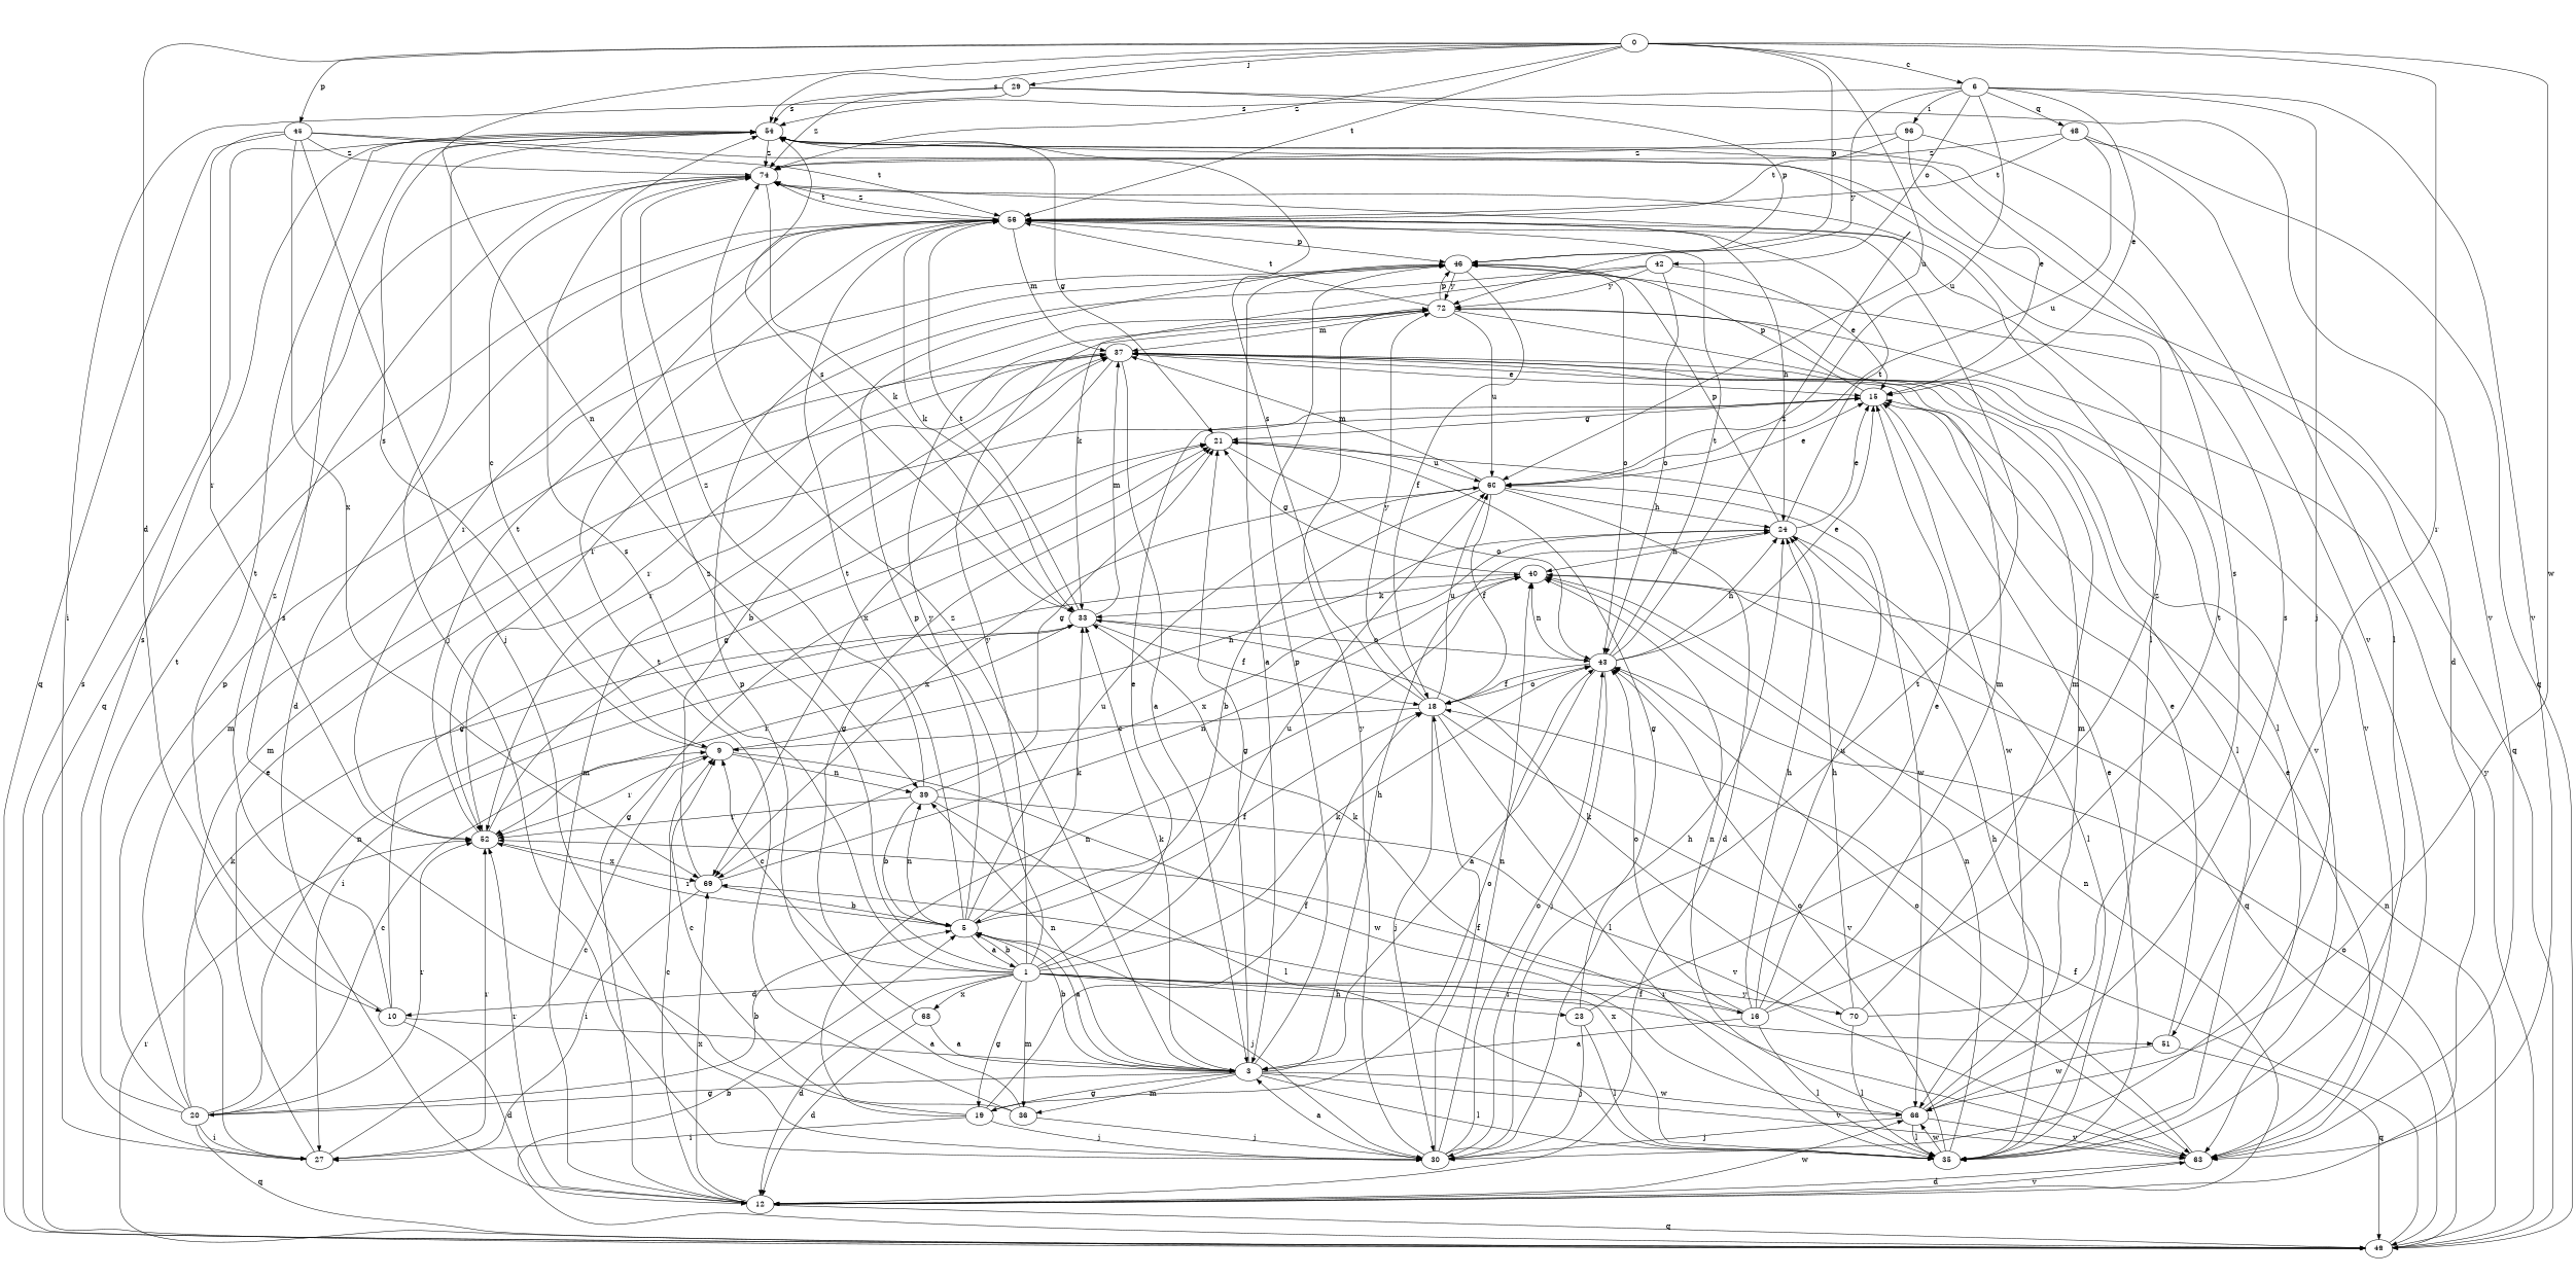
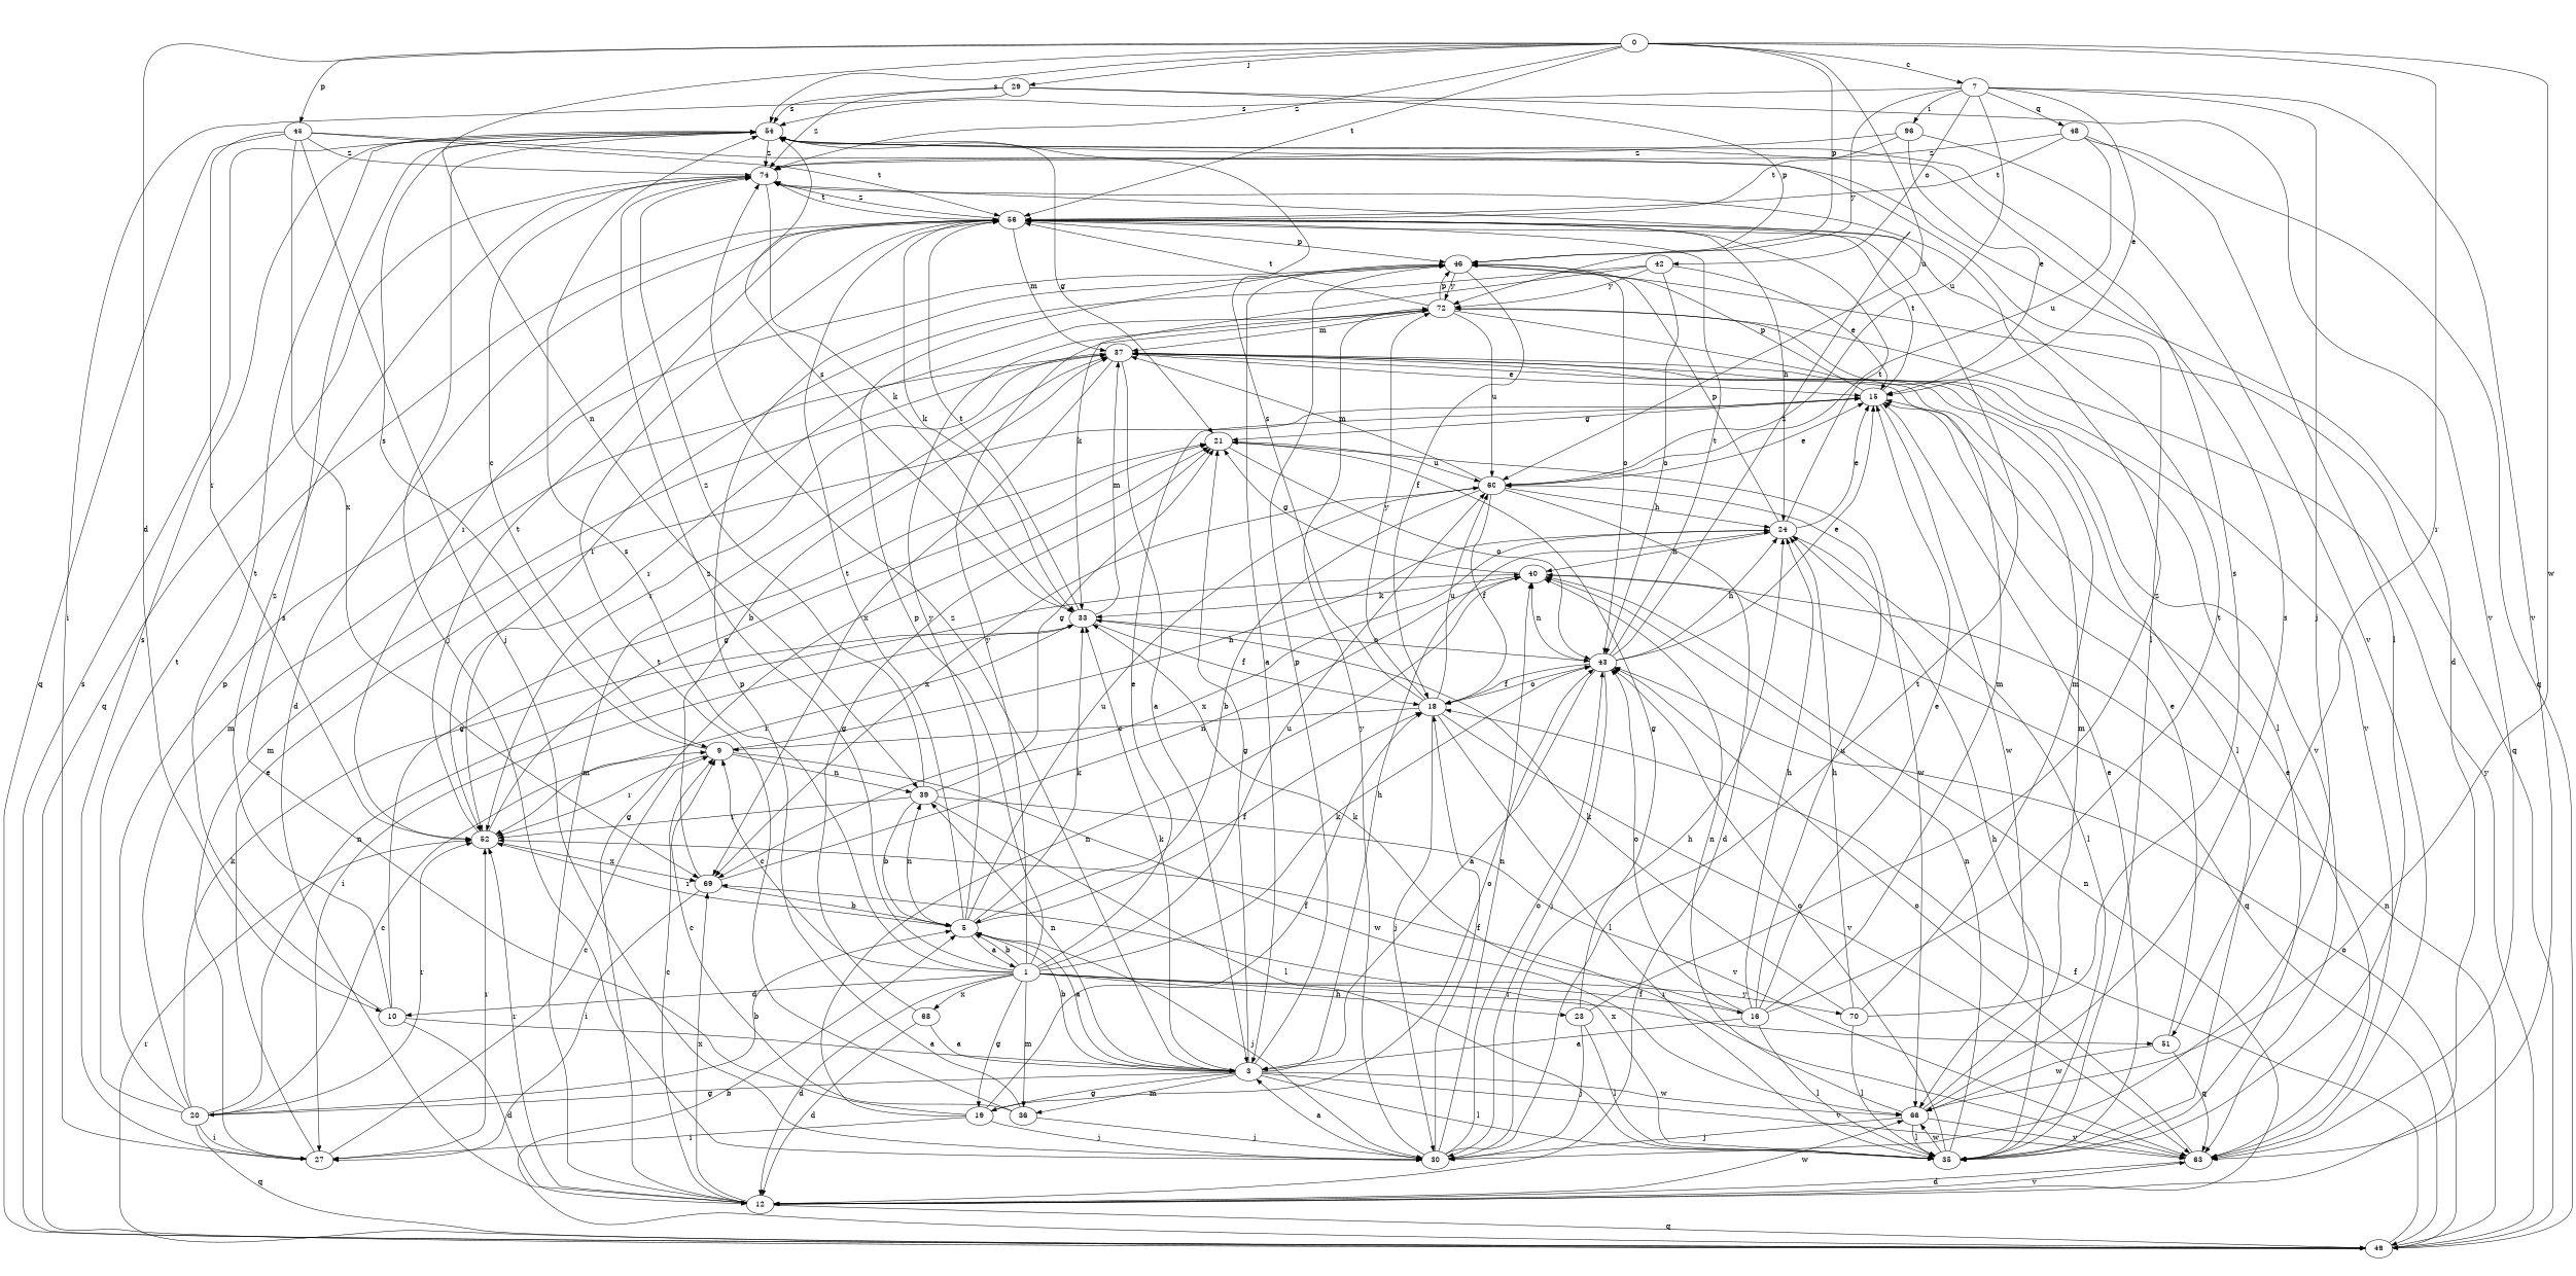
  strict digraph {
    0
-   6
+   6 [label=7]
    10
    29
    39
    45
    46
    51
    54
    56
    60
    66
    74
    15
    72
    63
    30
    n18 [label=96]
    42
    48
    12
    3
    21
    27
    5
    35
    52
    49
    69
    18
    43
    33
    24
    37
    40
    9
    1
    16
    19
    23
    36
    68
    70
    20
    0 -> 6 [label=c]
    0 -> 10 [label=d]
    0 -> 29 [label=j]
    0 -> 39 [label=n]
    0 -> 45 [label=p]
    0 -> 46 [label=p]
    0 -> 51 [label=r]
    0 -> 54 [label=s]
    0 -> 56 [label=t]
    0 -> 60 [label=u]
    0 -> 66 [label=w]
    0 -> 74 [label=z]
    6 -> 54 [label=s]
    6 -> 60 [label=u]
    6 -> 15 [label=e]
    6 -> 72 [label=y]
    6 -> 63 [label=v]
    6 -> 30 [label=j]
    6 -> n18 [label=i]
    6 -> 42 [label=o]
    6 -> 48 [label=q]
    10 -> 54 [label=t]
    10 -> 74 [label=z]
    10 -> 12 [label=d]
    10 -> 3 [label=a]
    10 -> 21 [label=g]
    29 -> 46 [label=p]
    29 -> 54 [label=s]
    29 -> 74 [label=z]
    29 -> 63 [label=v]
    29 -> 27 [label=i]
    39 -> 74 [label=z]
    39 -> 63 [label=v]
    39 -> 21 [label=g]
    39 -> 5 [label=b]
    39 -> 35 [label=l]
    39 -> 52 [label=r]
    45 -> 56 [label=t]
    45 -> 74 [label=z]
    45 -> 30 [label=j]
    45 -> 12 [label=d]
    45 -> 52 [label=r]
    45 -> 49 [label=q]
    45 -> 69 [label=x]
    46 -> 72 [label=y]
    46 -> 3 [label=a]
    46 -> 49 [label=q]
    46 -> 18 [label=f]
    46 -> 43 [label=o]
    51 -> 66 [label=w]
    51 -> 15 [label=e]
-   51 -> 49 [label=q]
+   51 -> 63 [label=q]
    54 -> 74 [label=z]
    54 -> 30 [label=j]
    54 -> 21 [label=g]
    54 -> 35 [label=l]
    56 -> 46 [label=p]
    56 -> 74 [label=z]
    56 -> 12 [label=d]
    56 -> 52 [label=r]
    56 -> 33 [label=k]
    56 -> 24 [label=h]
    56 -> 37 [label=m]
    60 -> 15 [label=e]
    60 -> 12 [label=d]
    60 -> 5 [label=b]
    60 -> 69 [label=x]
    60 -> 18 [label=f]
    60 -> 24 [label=h]
    60 -> 37 [label=m]
    66 -> 54 [label=s]
    66 -> 63 [label=v]
    66 -> 30 [label=j]
    66 -> 35 [label=l]
    66 -> 37 [label=m]
    66 -> 40 [label=n]
    74 -> 56 [label=t]
    74 -> 49 [label=q]
    74 -> 33 [label=k]
    74 -> 9 [label=c]
    15 -> 46 [label=p]
+   15 -> 56 [label=t]
    15 -> 66 [label=w]
    15 -> 21 [label=g]
    72 -> 46 [label=p]
    72 -> 56 [label=t]
    72 -> 60 [label=u]
    72 -> 63 [label=v]
    72 -> 35 [label=l]
    72 -> 52 [label=r]
    72 -> 37 [label=m]
    63 -> 15 [label=e]
    63 -> 12 [label=d]
    63 -> 52 [label=r]
    63 -> 43 [label=o]
    30 -> 56 [label=t]
    30 -> 72 [label=y]
    30 -> 3 [label=a]
    30 -> 18 [label=f]
    30 -> 43 [label=o]
    30 -> 24 [label=h]
    30 -> 40 [label=n]
    n18 -> 56 [label=t]
    n18 -> 74 [label=z]
    n18 -> 15 [label=e]
    n18 -> 63 [label=v]
    42 -> 15 [label=e]
    42 -> 72 [label=y]
    42 -> 52 [label=r]
    42 -> 43 [label=o]
    42 -> 33 [label=k]
    48 -> 56 [label=t]
    48 -> 60 [label=u]
    48 -> 74 [label=z]
    48 -> 35 [label=l]
    48 -> 49 [label=q]
    12 -> 66 [label=w]
    12 -> 63 [label=v]
    12 -> 21 [label=g]
    12 -> 52 [label=r]
    12 -> 49 [label=q]
    12 -> 69 [label=x]
    12 -> 37 [label=m]
    12 -> 40 [label=n]
    12 -> 9 [label=c]
    3 -> 39 [label=n]
    3 -> 46 [label=p]
    3 -> 66 [label=w]
    3 -> 74 [label=z]
    3 -> 63 [label=v]
    3 -> 21 [label=g]
    3 -> 5 [label=b]
    3 -> 35 [label=l]
    3 -> 33 [label=k]
    3 -> 24 [label=h]
    3 -> 19 [label=g]
    3 -> 36 [label=m]
    3 -> 20 [label=g]
    21 -> 60 [label=u]
    21 -> 66 [label=w]
    21 -> 43 [label=o]
    27 -> 54 [label=s]
    27 -> 15 [label=e]
    27 -> 52 [label=r]
    27 -> 37 [label=m]
    27 -> 9 [label=c]
    5 -> 39 [label=n]
    5 -> 56 [label=t]
    5 -> 60 [label=u]
    5 -> 72 [label=y]
    5 -> 30 [label=j]
    5 -> 3 [label=a]
    5 -> 52 [label=r]
    5 -> 18 [label=f]
    5 -> 33 [label=k]
    5 -> 1 [label=a]
    35 -> 66 [label=w]
    35 -> 15 [label=e]
    35 -> 69 [label=x]
    35 -> 43 [label=o]
    35 -> 24 [label=h]
    35 -> 40 [label=n]
    52 -> 56 [label=t]
    52 -> 21 [label=g]
    52 -> 69 [label=x]
    49 -> 54 [label=s]
    49 -> 72 [label=y]
    49 -> 5 [label=b]
    49 -> 52 [label=r]
    49 -> 18 [label=f]
    49 -> 43 [label=o]
    49 -> 40 [label=n]
    69 -> 27 [label=i]
    69 -> 5 [label=b]
    69 -> 37 [label=b]
    69 -> 40 [label=n]
    18 -> 54 [label=s]
    18 -> 60 [label=u]
    18 -> 72 [label=y]
    18 -> 63 [label=v]
    18 -> 30 [label=j]
    18 -> 35 [label=l]
    18 -> 43 [label=o]
    18 -> 9 [label=c]
    43 -> 56 [label=t]
    43 -> 74 [label=z]
    43 -> 15 [label=e]
    43 -> 30 [label=j]
    43 -> 3 [label=a]
    43 -> 18 [label=f]
    43 -> 24 [label=h]
    43 -> 40 [label=n]
    33 -> 54 [label=s]
    33 -> 56 [label=t]
    33 -> 27 [label=i]
    33 -> 52 [label=r]
    33 -> 18 [label=f]
    33 -> 43 [label=o]
    33 -> 37 [label=m]
    24 -> 46 [label=p]
    24 -> 56 [label=t]
    24 -> 15 [label=e]
    24 -> 35 [label=l]
    24 -> 69 [label=x]
    24 -> 40 [label=n]
    37 -> 15 [label=e]
    37 -> 63 [label=v]
    37 -> 3 [label=a]
    37 -> 35 [label=l]
    37 -> 52 [label=r]
    37 -> 69 [label=x]
    40 -> 21 [label=g]
    40 -> 49 [label=q]
    40 -> 33 [label=k]
    9 -> 39 [label=n]
    9 -> 54 [label=s]
    9 -> 66 [label=w]
    9 -> 52 [label=r]
    9 -> 24 [label=h]
    1 -> 10 [label=d]
    1 -> 46 [label=p]
    1 -> 51 [label=r]
    1 -> 54 [label=s]
    1 -> 60 [label=u]
    1 -> 74 [label=z]
    1 -> 15 [label=e]
    1 -> 72 [label=y]
    1 -> 12 [label=d]
    1 -> 5 [label=b]
    1 -> 43 [label=k]
    1 -> 9 [label=c]
    1 -> 16 [label=f]
    1 -> 19 [label=g]
    1 -> 23 [label=h]
    1 -> 36 [label=m]
    1 -> 68 [label=x]
    1 -> 70 [label=y]
    16 -> 56 [label=t]
    16 -> 60 [label=u]
    16 -> 15 [label=e]
    16 -> 3 [label=a]
    16 -> 35 [label=l]
    16 -> 43 [label=o]
    16 -> 33 [label=k]
    16 -> 24 [label=h]
    16 -> 37 [label=m]
    19 -> 54 [label=s]
    19 -> 30 [label=j]
    19 -> 27 [label=i]
    19 -> 18 [label=f]
    19 -> 43 [label=o]
    19 -> 40 [label=n]
    23 -> 74 [label=z]
    23 -> 30 [label=j]
    23 -> 21 [label=g]
    23 -> 35 [label=l]
    36 -> 46 [label=p]
    36 -> 56 [label=t]
    36 -> 30 [label=j]
    36 -> 9 [label=c]
    68 -> 12 [label=d]
    68 -> 3 [label=a]
    68 -> 21 [label=g]
    70 -> 54 [label=s]
    70 -> 35 [label=l]
    70 -> 33 [label=k]
    70 -> 24 [label=h]
    70 -> 37 [label=m]
    20 -> 46 [label=p]
    20 -> 56 [label=t]
    20 -> 27 [label=i]
    20 -> 5 [label=b]
    20 -> 52 [label=r]
    20 -> 49 [label=q]
    20 -> 33 [label=k]
    20 -> 37 [label=m]
    20 -> 40 [label=n]
    20 -> 9 [label=c]
  }
